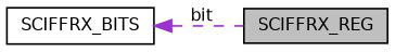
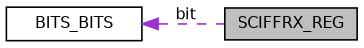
  digraph {
    rankdir=LR
    node [color=black fontname=Helvetica fontsize=10 shape=record style=filled]
    n1 [fillcolor=grey75 fontcolor=black height=0.2 label=SCIFFRX_REG width=0.4]
-   n2 [fillcolor=white height=0.2 label=SCIFFRX_BITS width=0.4]
+   n2 [fillcolor=white height=0.2 label=BITS_BITS width=0.4]
    n2 -> n1 [color=darkorchid3 dir=back fontname=Helvetica fontsize=10 label=" bit" labelfontname=Helvetica labelfontsize=10 style=dashed]
  }
